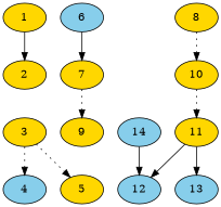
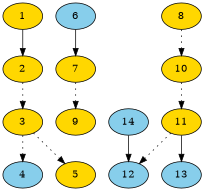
  digraph {
    node [alpha=0.04 fillcolor=gold style=filled]
    edge [style=dotted]
    1 [alpha=0.08 expect_size=651695551491468]
    2 [alpha=0.10 expect_size=14168436687423478]
    3 [expect_size=298863898512304]
    4 [alpha=0.19 expect_size=34409419713299200 fillcolor=skyblue]
    5 [alpha=0.18 expect_size=1747489138950537216]
    6 [alpha=0.09 expect_size=16213796631919716 fillcolor=skyblue]
    7 [alpha=0.02 expect_size=6281956980811750]
    9 [expect_size=1504967814807552000]
    8 [alpha=0.07 expect_size=818645436372877312]
    10 [alpha=0.06 expect_size=792834759256759]
    11 [alpha=0.01 expect_size=87387195605778432]
    12 [alpha=0.06 expect_size=1274492731468546048 fillcolor=skyblue]
    13 [alpha=0.17 expect_size=206245959380376 fillcolor=skyblue]
    14 [alpha=0.01 expect_size=4287869407741101 fillcolor=skyblue]
    1 -> 2 [style=solid]
+   2 -> 3
    3 -> 4
    3 -> 5
    6 -> 7 [style=solid]
    7 -> 9
    8 -> 10
    10 -> 11
-   11 -> 12 [style=solid]
+   11 -> 12
    11 -> 13 [style=solid]
    14 -> 12 [style=solid]
  }
